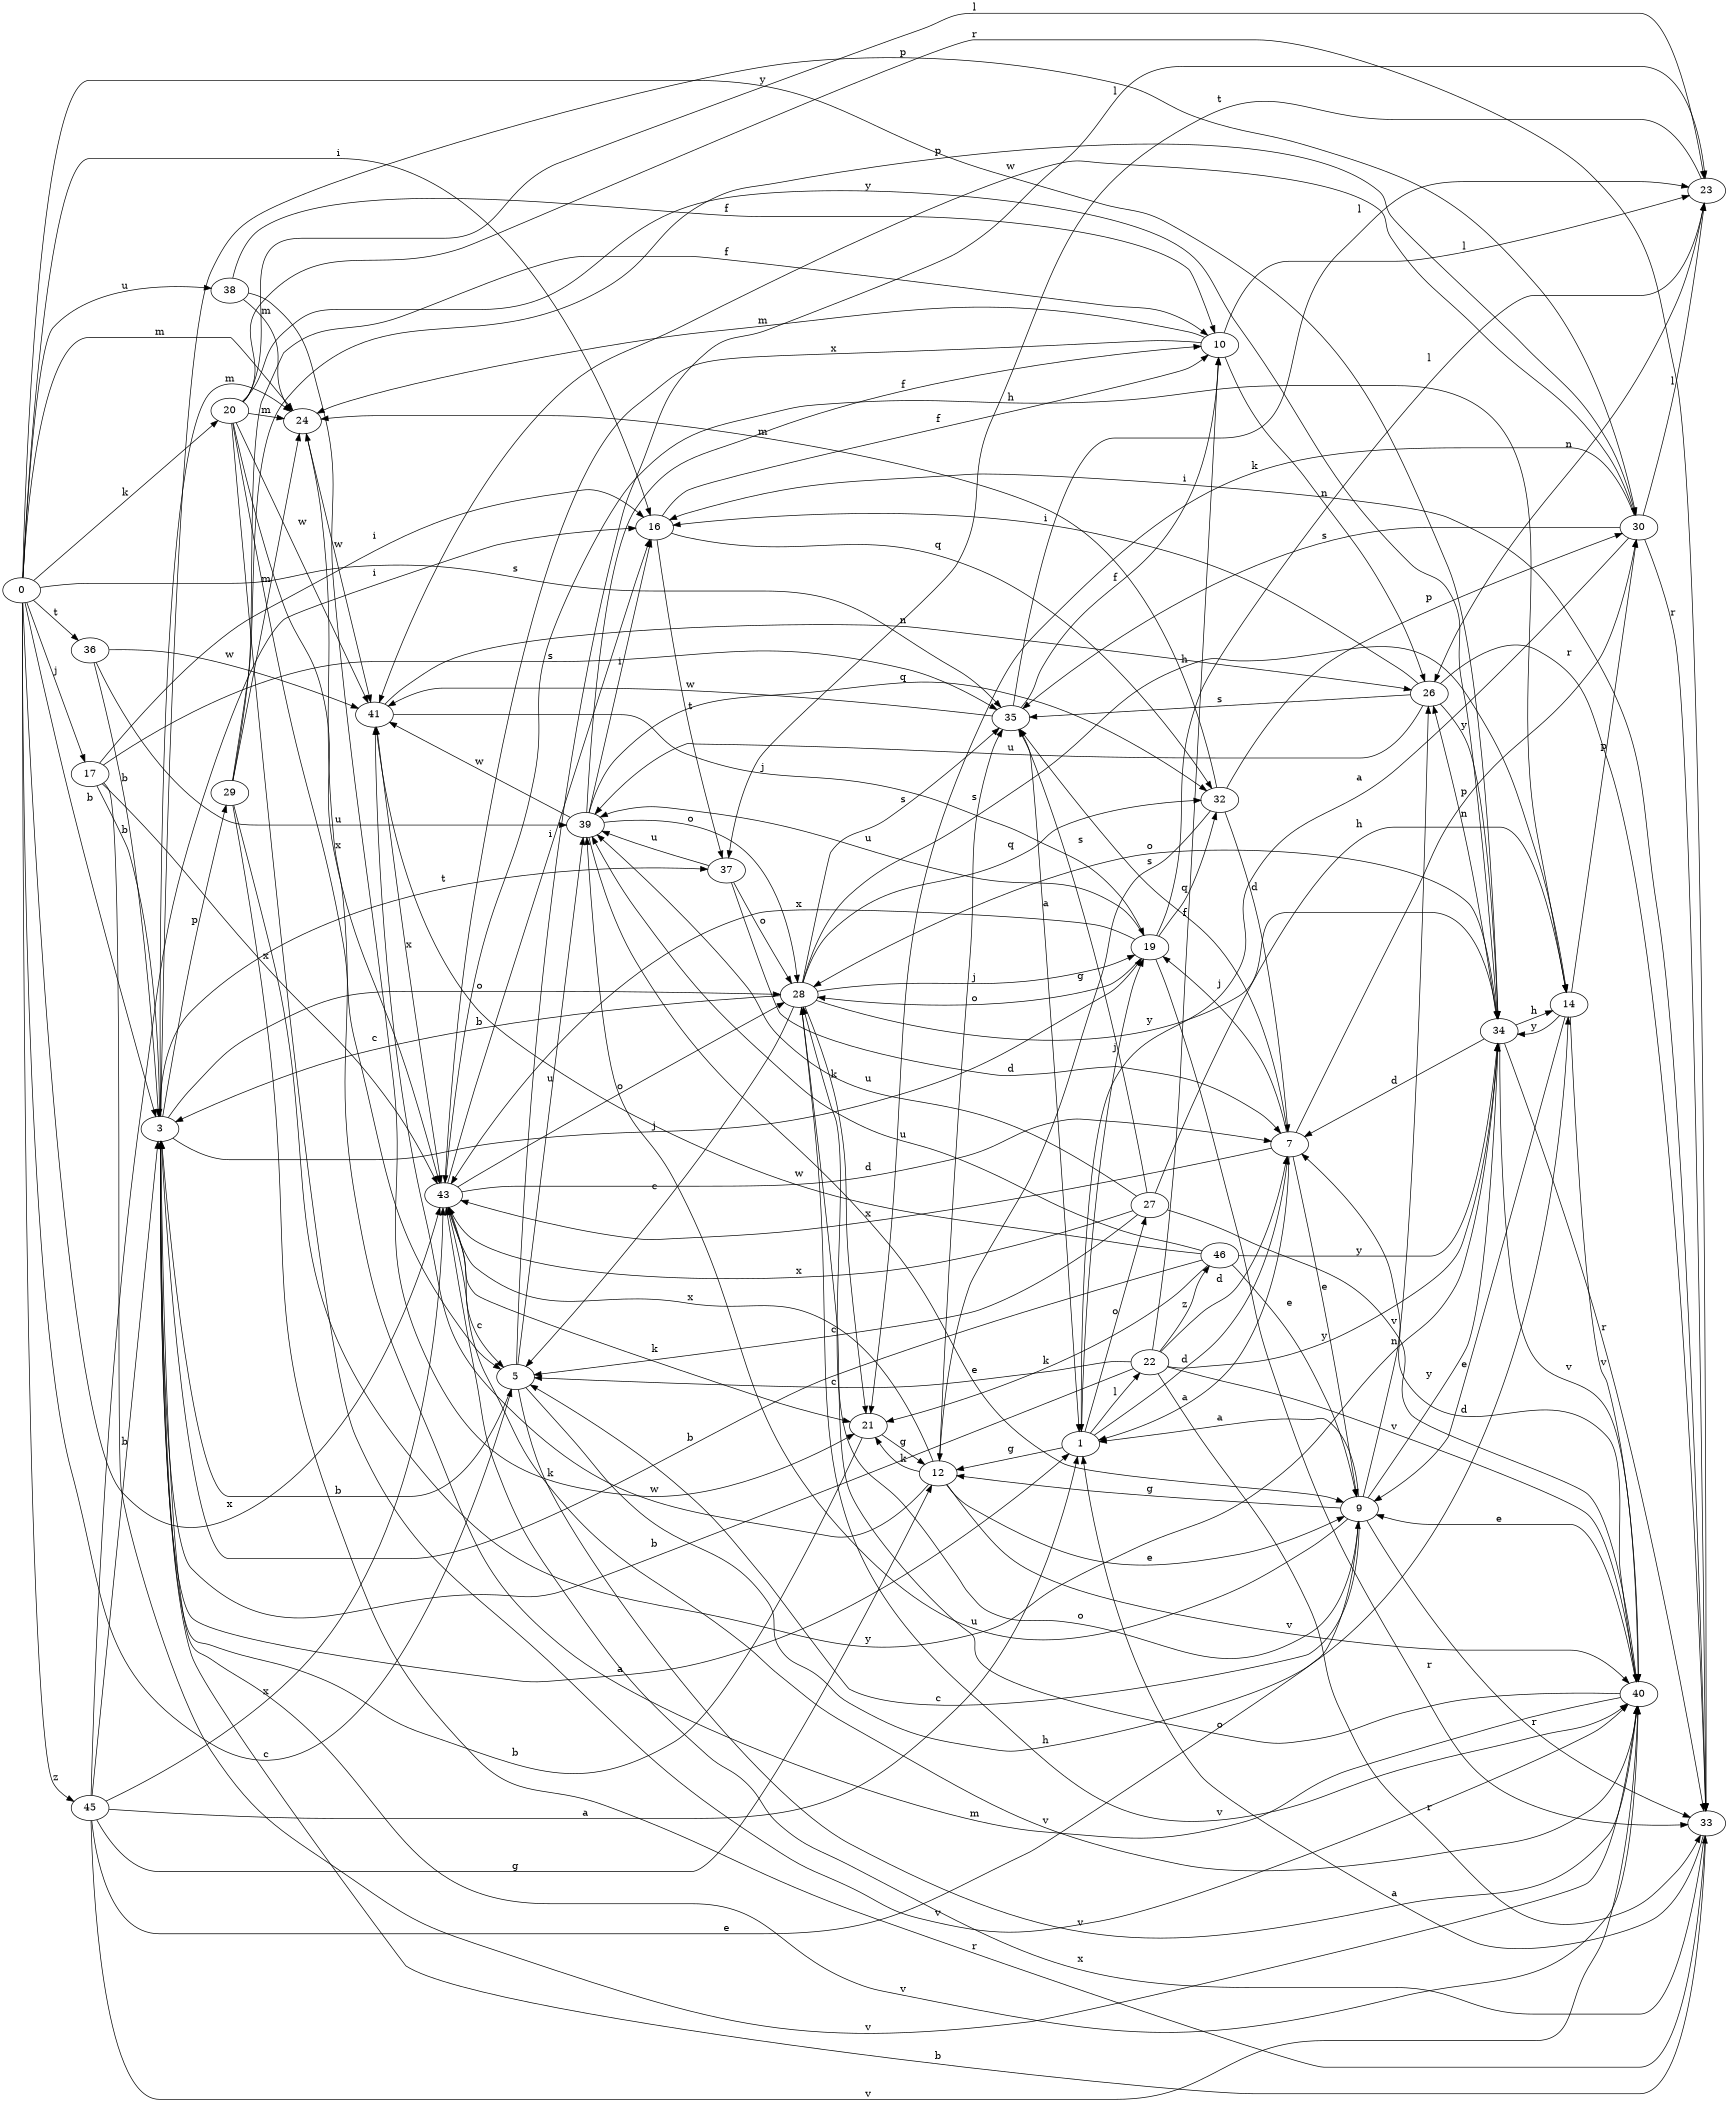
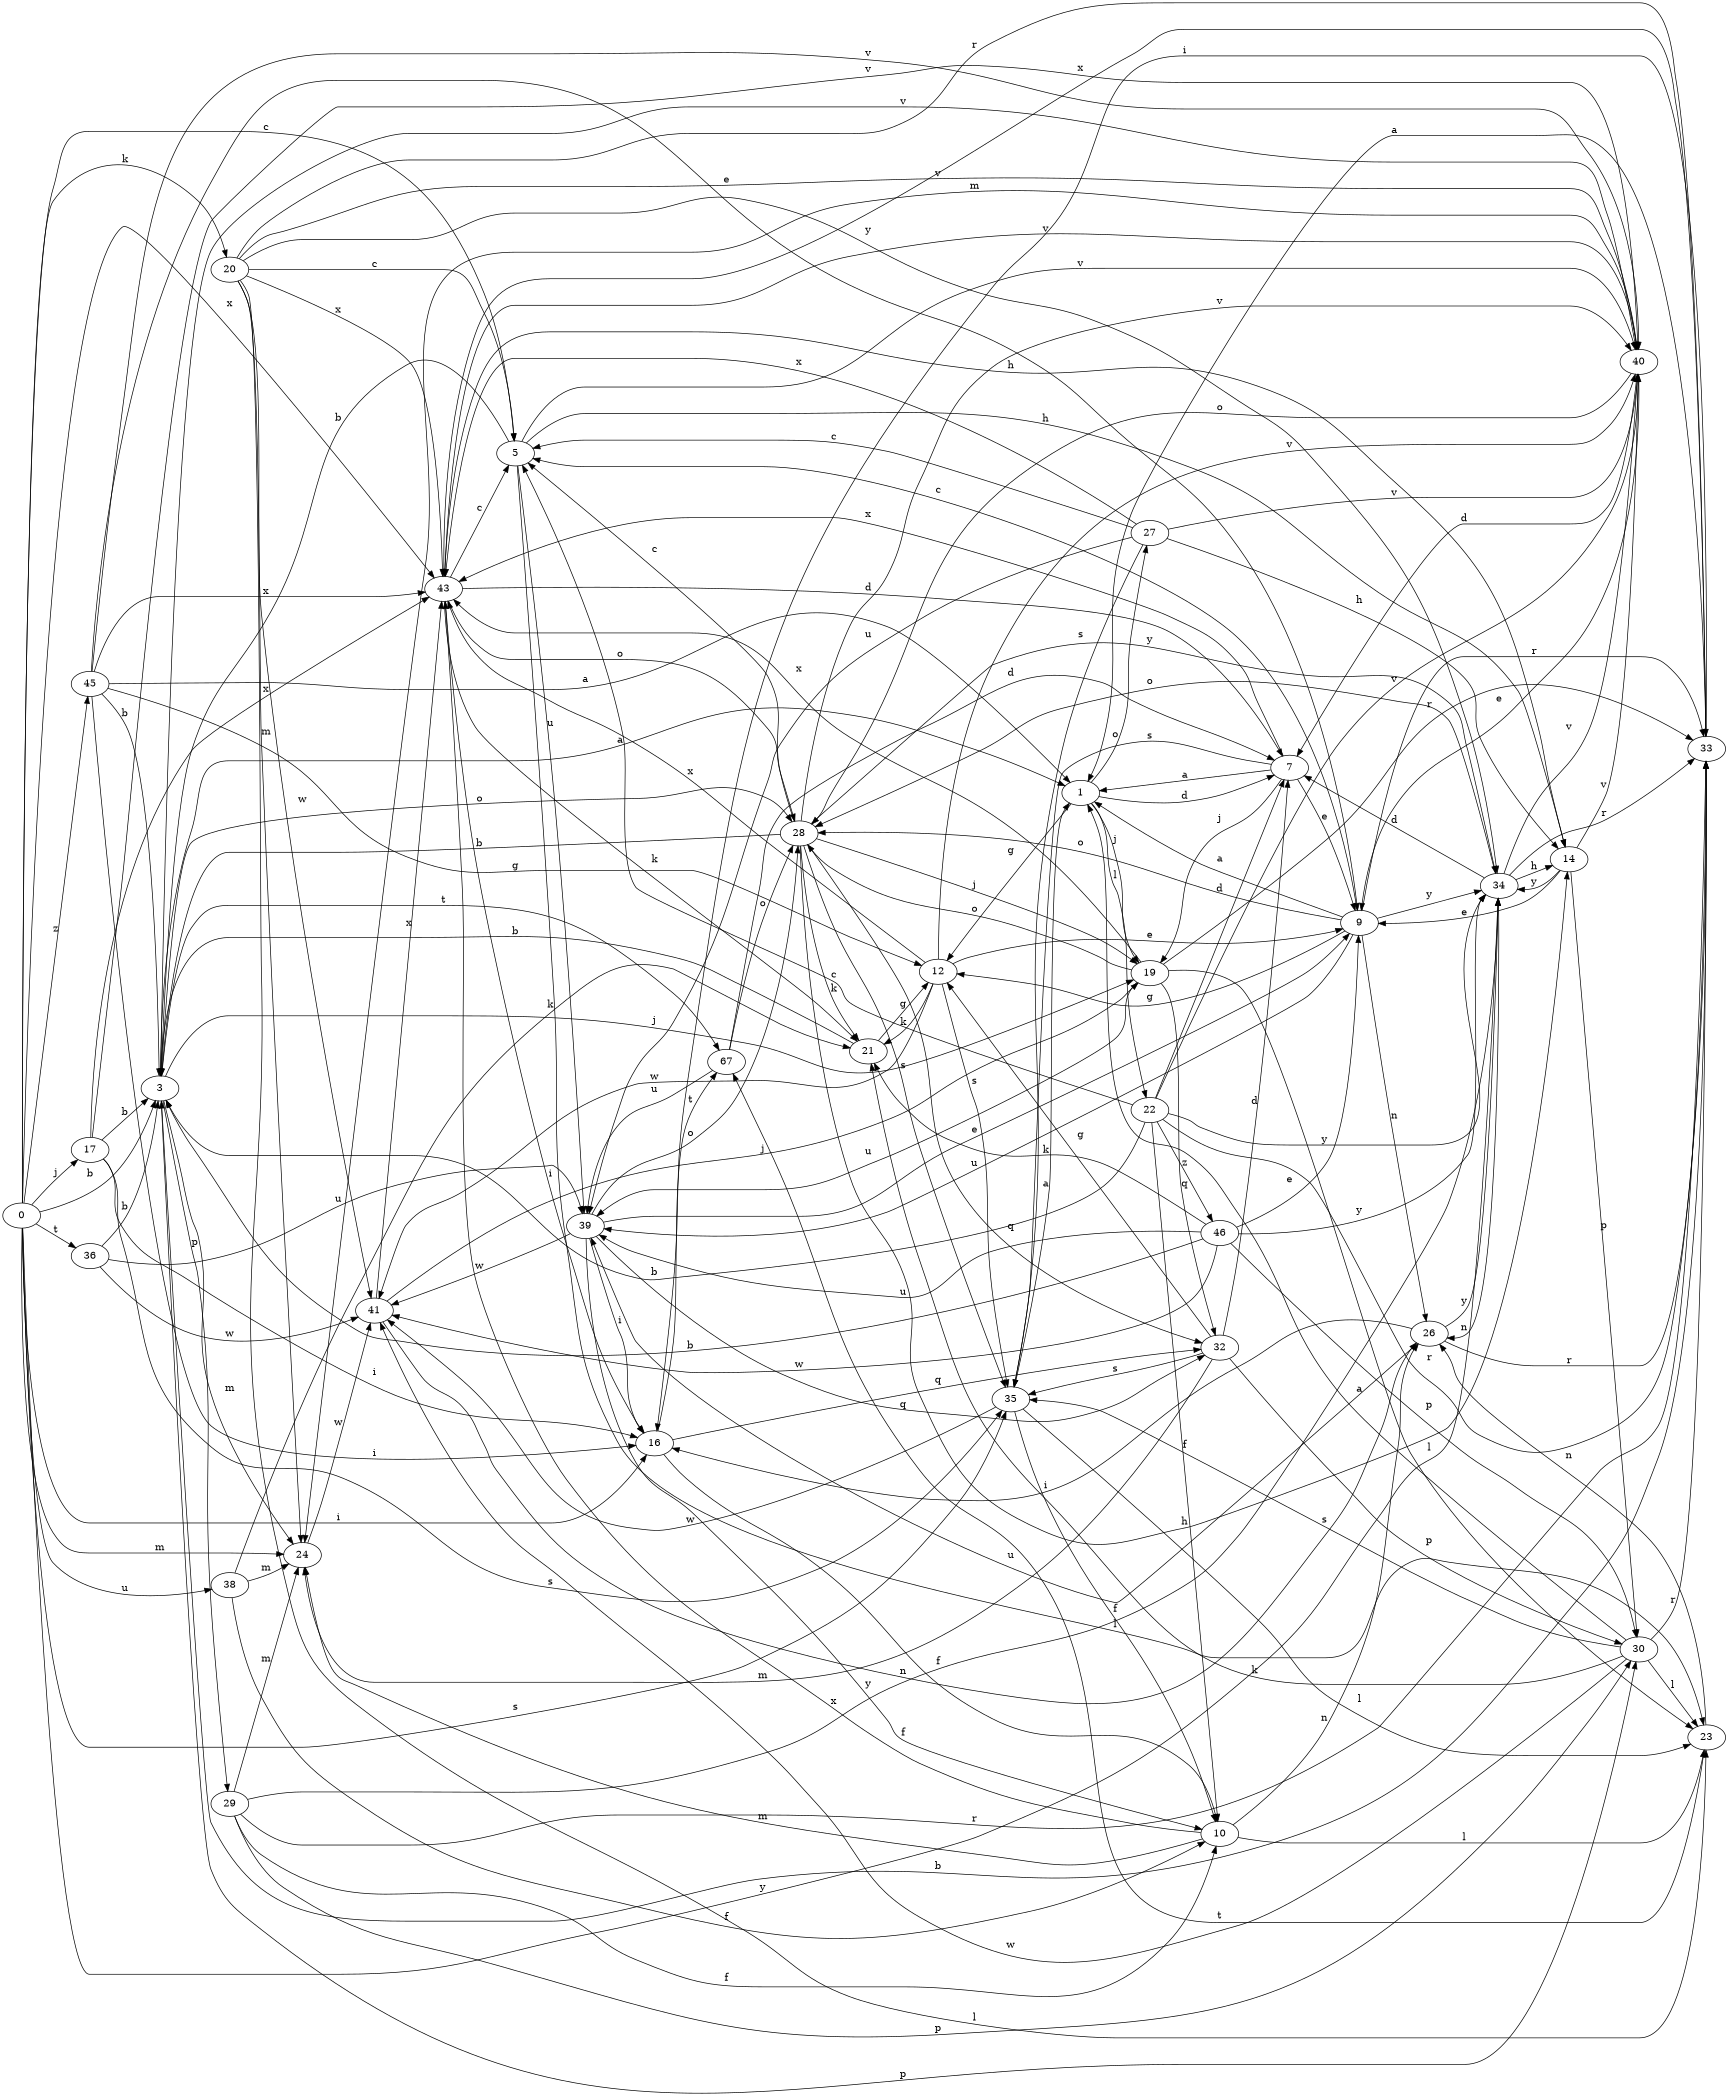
  strict digraph {
    rankdir=LR
    0
    3
    5
    16
    17
    20
    24
    35
    36
    38
    43
    n12 [label=34]
    45
    1
    19
    28
    29
    30
-   37
+   37 [label=67]
    40
    14
    23
    39
    10
    32
    33
    41
    21
    7
    26
    12
    9
    22
    27
    46
    0 -> 3 [label=b]
    0 -> 5 [label=c]
    0 -> 16 [label=i]
    0 -> 17 [label=j]
    0 -> 20 [label=k]
    0 -> 24 [label=m]
    0 -> 35 [label=s]
    0 -> 36 [label=t]
    0 -> 38 [label=u]
    0 -> 43 [label=x]
    0 -> n12 [label=y]
    0 -> 45 [label=z]
    3 -> 24 [label=m]
    3 -> 1 [label=a]
    3 -> 19 [label=j]
    3 -> 28 [label=o]
    3 -> 29 [label=p]
    3 -> 30 [label=p]
    3 -> 37 [label=t]
    3 -> 40 [label=v]
    5 -> 3 [label=b]
    5 -> 40 [label=v]
    5 -> 14 [label=h]
    5 -> 23 [label=l]
    5 -> 39 [label=u]
    16 -> 37 [label=t]
    16 -> 10 [label=f]
    16 -> 32 [label=q]
    17 -> 3 [label=b]
    17 -> 16 [label=i]
    17 -> 35 [label=s]
    17 -> 43 [label=x]
    17 -> 40 [label=v]
    20 -> 5 [label=c]
    20 -> 24 [label=m]
    20 -> 43 [label=x]
    20 -> n12 [label=y]
    20 -> 40 [label=v]
    20 -> 23 [label=l]
    20 -> 33 [label=r]
    20 -> 41 [label=w]
    24 -> 41 [label=w]
    35 -> 1 [label=a]
    35 -> 23 [label=l]
    35 -> 10 [label=f]
    35 -> 41 [label=w]
    36 -> 3 [label=b]
    36 -> 39 [label=u]
    36 -> 41 [label=w]
    38 -> 24 [label=m]
    38 -> 10 [label=f]
    38 -> 21 [label=k]
    43 -> 5 [label=c]
    43 -> 16 [label=i]
    43 -> 28 [label=o]
    43 -> 40 [label=v]
    43 -> 14 [label=h]
    43 -> 21 [label=k]
    43 -> 7 [label=d]
    n12 -> 28 [label=o]
    n12 -> 40 [label=v]
    n12 -> 14 [label=h]
    n12 -> 33 [label=r]
    n12 -> 7 [label=d]
    n12 -> 26 [label=n]
    45 -> 3 [label=b]
    45 -> 16 [label=i]
    45 -> 43 [label=x]
    45 -> 1 [label=a]
    45 -> 40 [label=v]
    45 -> 12 [label=g]
    45 -> 9 [label=e]
    1 -> 19 [label=j]
    1 -> 7 [label=d]
    1 -> 12 [label=g]
    1 -> 22 [label=l]
    1 -> 27 [label=o]
    19 -> 43 [label=x]
    19 -> 28 [label=o]
    19 -> 23 [label=l]
    19 -> 39 [label=u]
    19 -> 32 [label=q]
    19 -> 33 [label=r]
    28 -> 3 [label=b]
    28 -> 5 [label=c]
    28 -> 35 [label=s]
    28 -> n12 [label=y]
    28 -> 19 [label=j]
    28 -> 40 [label=v]
    28 -> 14 [label=h]
    28 -> 32 [label=q]
    28 -> 21 [label=k]
    29 -> 24 [label=m]
    29 -> n12 [label=y]
    29 -> 30 [label=p]
    29 -> 10 [label=f]
    29 -> 33 [label=r]
    30 -> 35 [label=s]
    30 -> 1 [label=a]
    30 -> 23 [label=l]
    30 -> 33 [label=r]
    30 -> 41 [label=w]
    30 -> 21 [label=k]
    37 -> 28 [label=o]
    37 -> 39 [label=u]
    37 -> 7 [label=d]
    40 -> 24 [label=m]
    40 -> 28 [label=o]
    40 -> 7 [label=d]
    40 -> 9 [label=e]
    14 -> n12 [label=y]
    14 -> 30 [label=p]
    14 -> 40 [label=v]
    14 -> 9 [label=e]
    23 -> 37 [label=t]
    23 -> 26 [label=n]
    39 -> 16 [label=i]
    39 -> 28 [label=o]
    39 -> 10 [label=f]
    39 -> 32 [label=q]
    39 -> 41 [label=w]
    39 -> 9 [label=e]
    10 -> 24 [label=m]
    10 -> 43 [label=x]
    10 -> 23 [label=l]
    10 -> 26 [label=n]
    32 -> 24 [label=m]
    32 -> 30 [label=p]
    32 -> 7 [label=d]
    32 -> 12 [label=g]
    33 -> 3 [label=b]
    33 -> 16 [label=i]
    33 -> 43 [label=x]
    33 -> 1 [label=a]
    41 -> 43 [label=x]
    41 -> 19 [label=j]
    41 -> 26 [label=n]
    21 -> 3 [label=b]
    21 -> 12 [label=g]
    7 -> 35 [label=s]
    7 -> 43 [label=x]
    7 -> 1 [label=a]
    7 -> 19 [label=j]
-   7 -> 30 [label=p]
+   46 -> 30 [label=p]
    7 -> 9 [label=e]
    26 -> 16 [label=i]
-   26 -> 35 [label=s]
+   32 -> 35 [label=s]
    26 -> n12 [label=y]
    26 -> 39 [label=u]
    26 -> 33 [label=r]
    12 -> 35 [label=s]
    12 -> 43 [label=x]
    12 -> 40 [label=v]
    12 -> 41 [label=w]
    12 -> 21 [label=k]
    12 -> 9 [label=e]
    9 -> 5 [label=c]
    9 -> n12 [label=y]
    9 -> 1 [label=a]
    9 -> 28 [label=o]
    9 -> 39 [label=u]
    9 -> 33 [label=r]
    9 -> 26 [label=n]
    9 -> 12 [label=g]
    22 -> 3 [label=b]
    22 -> 5 [label=c]
    22 -> n12 [label=y]
    22 -> 40 [label=v]
    22 -> 10 [label=f]
    22 -> 33 [label=r]
    22 -> 7 [label=d]
    22 -> 46 [label=z]
    27 -> 5 [label=c]
    27 -> 35 [label=s]
    27 -> 43 [label=x]
    27 -> 40 [label=v]
    27 -> 14 [label=h]
    27 -> 39 [label=u]
    46 -> 3 [label=b]
    46 -> n12 [label=y]
    46 -> 39 [label=u]
    46 -> 41 [label=w]
    46 -> 21 [label=k]
    46 -> 9 [label=e]
  }
